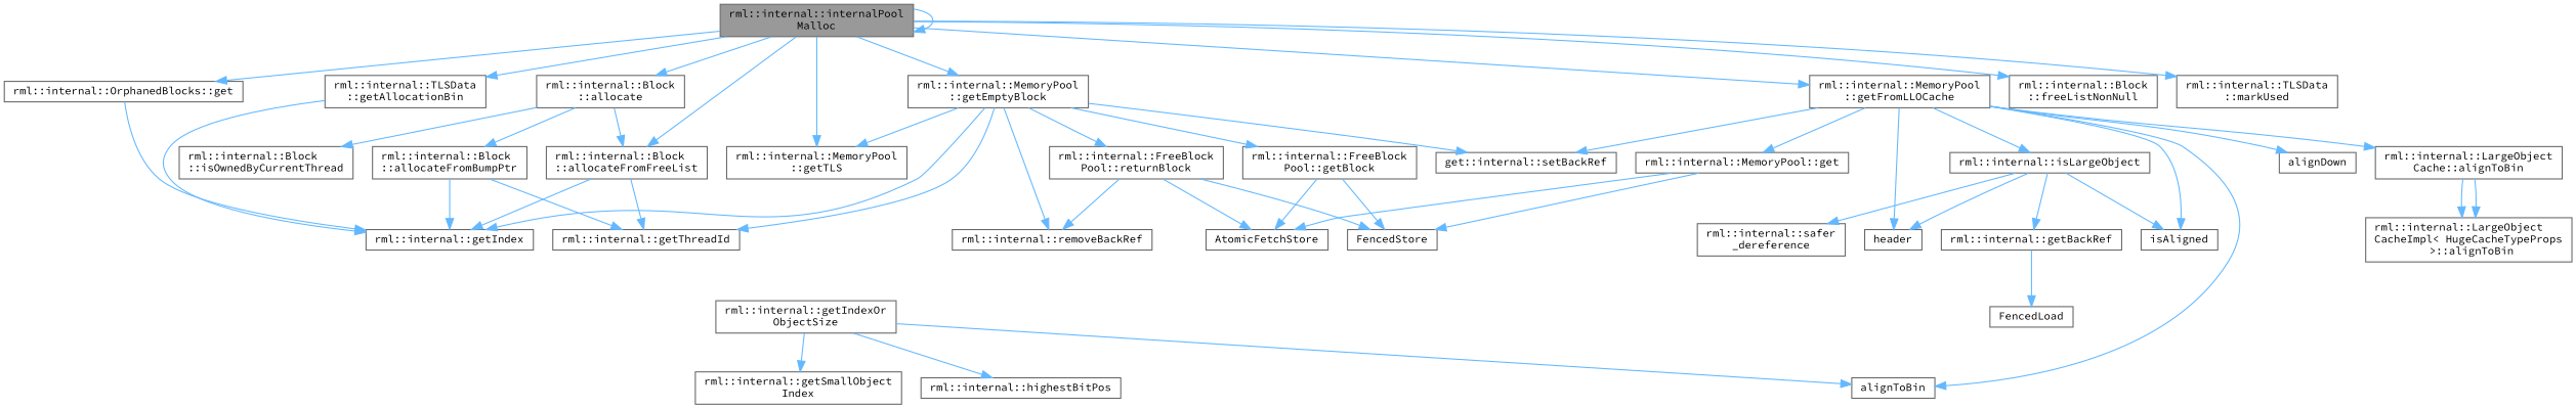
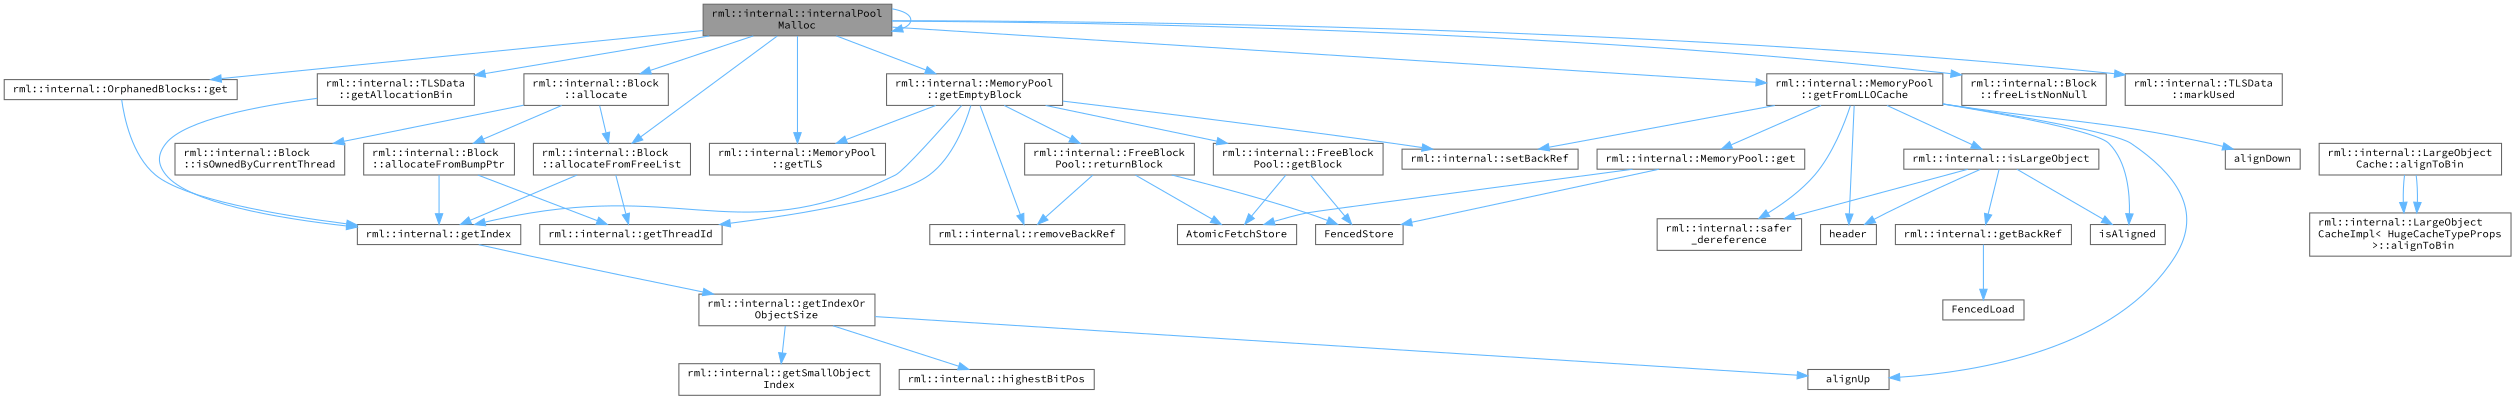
  digraph {
    fontname="Source Code Pro"
    rankdir=TB
    node [color=grey40 fillcolor=white fontname="Source Code Pro" fontsize=10 shape=box style=filled]
    edge [color=steelblue1 fontname="Source Code Pro" fontsize=10 labelfontname=Helvetica labelfontsize=10 style=solid]
    n1 [color=gray40 fillcolor=grey60 fontcolor=black height=0.2 label="rml::internal::internalPool\lMalloc" width=0.4]
    n2 [height=0.2 label="rml::internal::Block\l::allocate" width=0.4]
    n3 [height=0.2 label="rml::internal::Block\l::allocateFromFreeList" width=0.4]
    n4 [height=0.2 label="rml::internal::Block\l::freeListNonNull" width=0.4]
    n5 [height=0.2 label="rml::internal::OrphanedBlocks::get" width=0.4]
    n6 [height=0.2 label="rml::internal::TLSData\l::getAllocationBin" width=0.4]
    n7 [height=0.2 label="rml::internal::MemoryPool\l::getEmptyBlock" width=0.4]
    n8 [height=0.2 label="rml::internal::MemoryPool\l::getTLS" width=0.4]
    n9 [height=0.2 label="rml::internal::MemoryPool\l::getFromLLOCache" width=0.4]
    n10 [height=0.2 label="rml::internal::TLSData\l::markUsed" width=0.4]
    n11 [height=0.2 label="rml::internal::Block\l::allocateFromBumpPtr" width=0.4]
    n12 [height=0.2 label="rml::internal::Block\l::isOwnedByCurrentThread" width=0.4]
    n13 [height=0.2 label="rml::internal::getIndex" width=0.4]
    n14 [height=0.2 label="rml::internal::getThreadId" width=0.4]
    n15 [height=0.2 label="rml::internal::FreeBlock\lPool::getBlock" width=0.4]
    n16 [height=0.2 label="rml::internal::removeBackRef" width=0.4]
    n17 [height=0.2 label="rml::internal::FreeBlock\lPool::returnBlock" width=0.4]
-   n18 [height=0.2 label="get::internal::setBackRef" width=0.4]
-   n19 [height=0.2 label=alignToBin width=0.4]
+   n18 [height=0.2 label="rml::internal::setBackRef" width=0.4]
+   n19 [height=0.2 label=alignUp width=0.4]
    n20 [height=0.2 label=alignDown width=0.4]
    n21 [height=0.2 label="rml::internal::LargeObject\lCache::alignToBin" width=0.4]
    n22 [height=0.2 label="rml::internal::MemoryPool::get" width=0.4]
    n23 [height=0.2 label=header width=0.4]
    n24 [height=0.2 label=isAligned width=0.4]
    n25 [height=0.2 label="rml::internal::isLargeObject" width=0.4]
    n26 [height=0.2 label="rml::internal::getIndexOr\lObjectSize" width=0.4]
    n27 [height=0.2 label="rml::internal::getSmallObject\lIndex" width=0.4]
    n28 [height=0.2 label="rml::internal::highestBitPos" width=0.4]
    n29 [height=0.2 label=AtomicFetchStore width=0.4]
    n30 [height=0.2 label=FencedStore width=0.4]
    n31 [height=0.2 label="rml::internal::LargeObject\lCacheImpl\< HugeCacheTypeProps\l \>::alignToBin" width=0.4]
    n32 [height=0.2 label="rml::internal::getBackRef" width=0.4]
    n33 [height=0.2 label="rml::internal::safer\l_dereference" width=0.4]
    n34 [height=0.2 label=FencedLoad width=0.4]
    n1 -> n1
    n1 -> n2
    n1 -> n3
    n1 -> n4
    n1 -> n5
    n1 -> n6
    n1 -> n7
    n1 -> n8
    n1 -> n9
    n1 -> n10
    n2 -> n3
    n2 -> n11
    n2 -> n12
    n3 -> n13
    n3 -> n14
    n5 -> n13
    n6 -> n13
    n7 -> n8
    n7 -> n13
    n7 -> n14
    n7 -> n15
    n7 -> n16
    n7 -> n17
    n7 -> n18
    n9 -> n18
    n9 -> n19
    n9 -> n20
-   n9 -> n21
+   n9 -> n33
    n9 -> n22
    n9 -> n23
    n9 -> n24
    n9 -> n25
    n11 -> n13
    n11 -> n14
+   n13 -> n26
    n15 -> n29
    n15 -> n30
    n17 -> n16
    n17 -> n29
    n17 -> n30
    n21 -> n31
    n21 -> n31
    n22 -> n29
    n22 -> n30
    n25 -> n23
    n25 -> n24
    n25 -> n32
    n25 -> n33
    n26 -> n19
    n26 -> n27
    n26 -> n28
    n32 -> n34
  }
